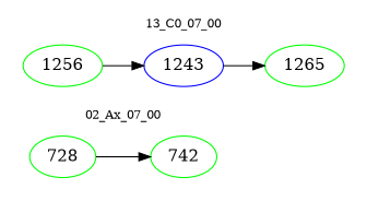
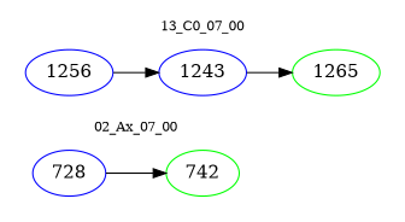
  digraph {
    rankdir=LR
    node [color=blue]
    edge [color=black]
-   n1 [color=green label=728]
+   n1 [label=728]
    n2 [color=green label=742]
-   n3 [color=green label=1256]
+   n3 [label=1256]
    n4 [label=1243]
    n5 [color=green label=1265]
    subgraph cluster_1 {
      color=white
      fontsize=10
      label="02_Ax_07_00"
      n1
      n2
    }
    subgraph cluster_2 {
      color=white
      fontsize=10
      label="13_C0_07_00"
      n3
      n4
      n5
    }
    n1 -> n2
    n3 -> n4
    n4 -> n5
  }
